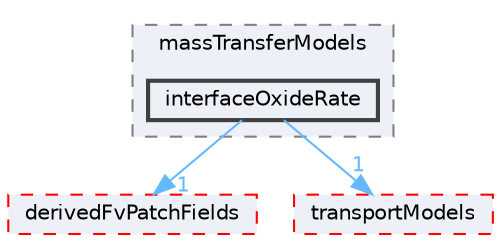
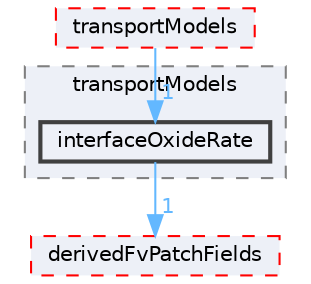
  digraph {
    compound=true
    node [color=red fillcolor="#edf0f7" fontname=Helvetica fontsize=10 shape=box style="filled,dashed"]
    edge [color=steelblue1 fontcolor=steelblue1 fontname=Helvetica fontsize=10 headlabel=1 labeldistance=1.5 labelfontname=Helvetica labelfontsize=10]
    n1 [color=grey25 height=0.2 label=interfaceOxideRate style="filled,bold" width=0.4]
    n2 [height=0.2 label=derivedFvPatchFields width=0.4]
    n3 [height=0.2 label=transportModels width=0.4]
    subgraph cluster_1 {
      bgcolor="#edf0f7"
      fontname=Helvetica
      fontsize=10
-     label=massTransferModels
+     label=transportModels
      pencolor=grey50
      style="filled,dashed"
      n1
    }
    n1 -> n2
-   n1 -> n3
+   n3 -> n1
  }
